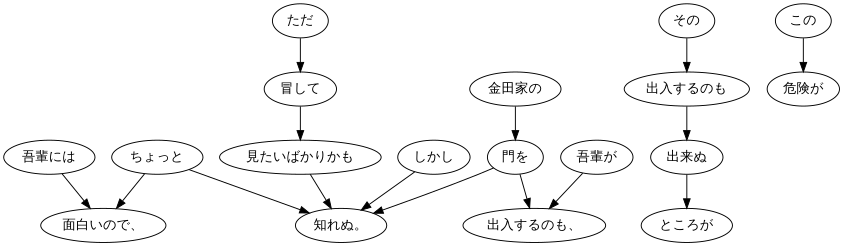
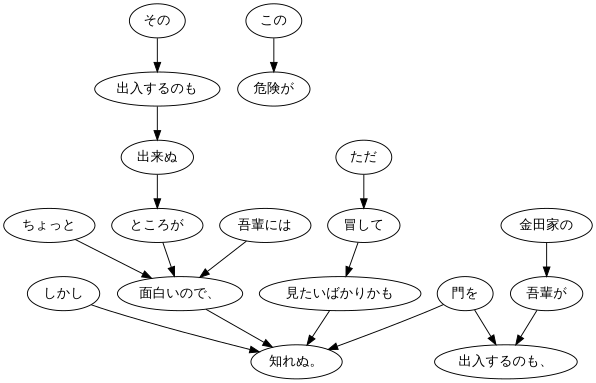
  digraph {
    fontname="IBM Plex Mono"
    node [fontname="IBM Plex Mono"]
    edge [fontname="IBM Plex Mono"]
    n1 [label="しかし"]
    n2 [label="知れぬ。"]
    n3 [label="その"]
    n4 [label="出入するのも"]
    n5 [label="出来ぬ"]
    n6 [label="ところが"]
    n7 [label="面白いので、"]
    n8 [label="吾輩には"]
    n9 [label="ちょっと"]
    n10 [label="吾輩が"]
    n11 [label="出入するのも、"]
    n12 [label="金田家の"]
    n13 [label="門を"]
    n14 [label="ただ"]
    n15 [label="冒して"]
    n16 [label="見たいばかりかも"]
    n17 [label="この"]
    n18 [label="危険が"]
    n1 -> n2
    n3 -> n4
    n4 -> n5
    n5 -> n6
-   n9 -> n2
+   n6 -> n7
+   n7 -> n2
    n8 -> n7
    n9 -> n7
    n10 -> n11
-   n12 -> n13
+   n12 -> n10
    n13 -> n2
    n13 -> n11
    n14 -> n15
    n15 -> n16
    n16 -> n2
    n17 -> n18
  }
